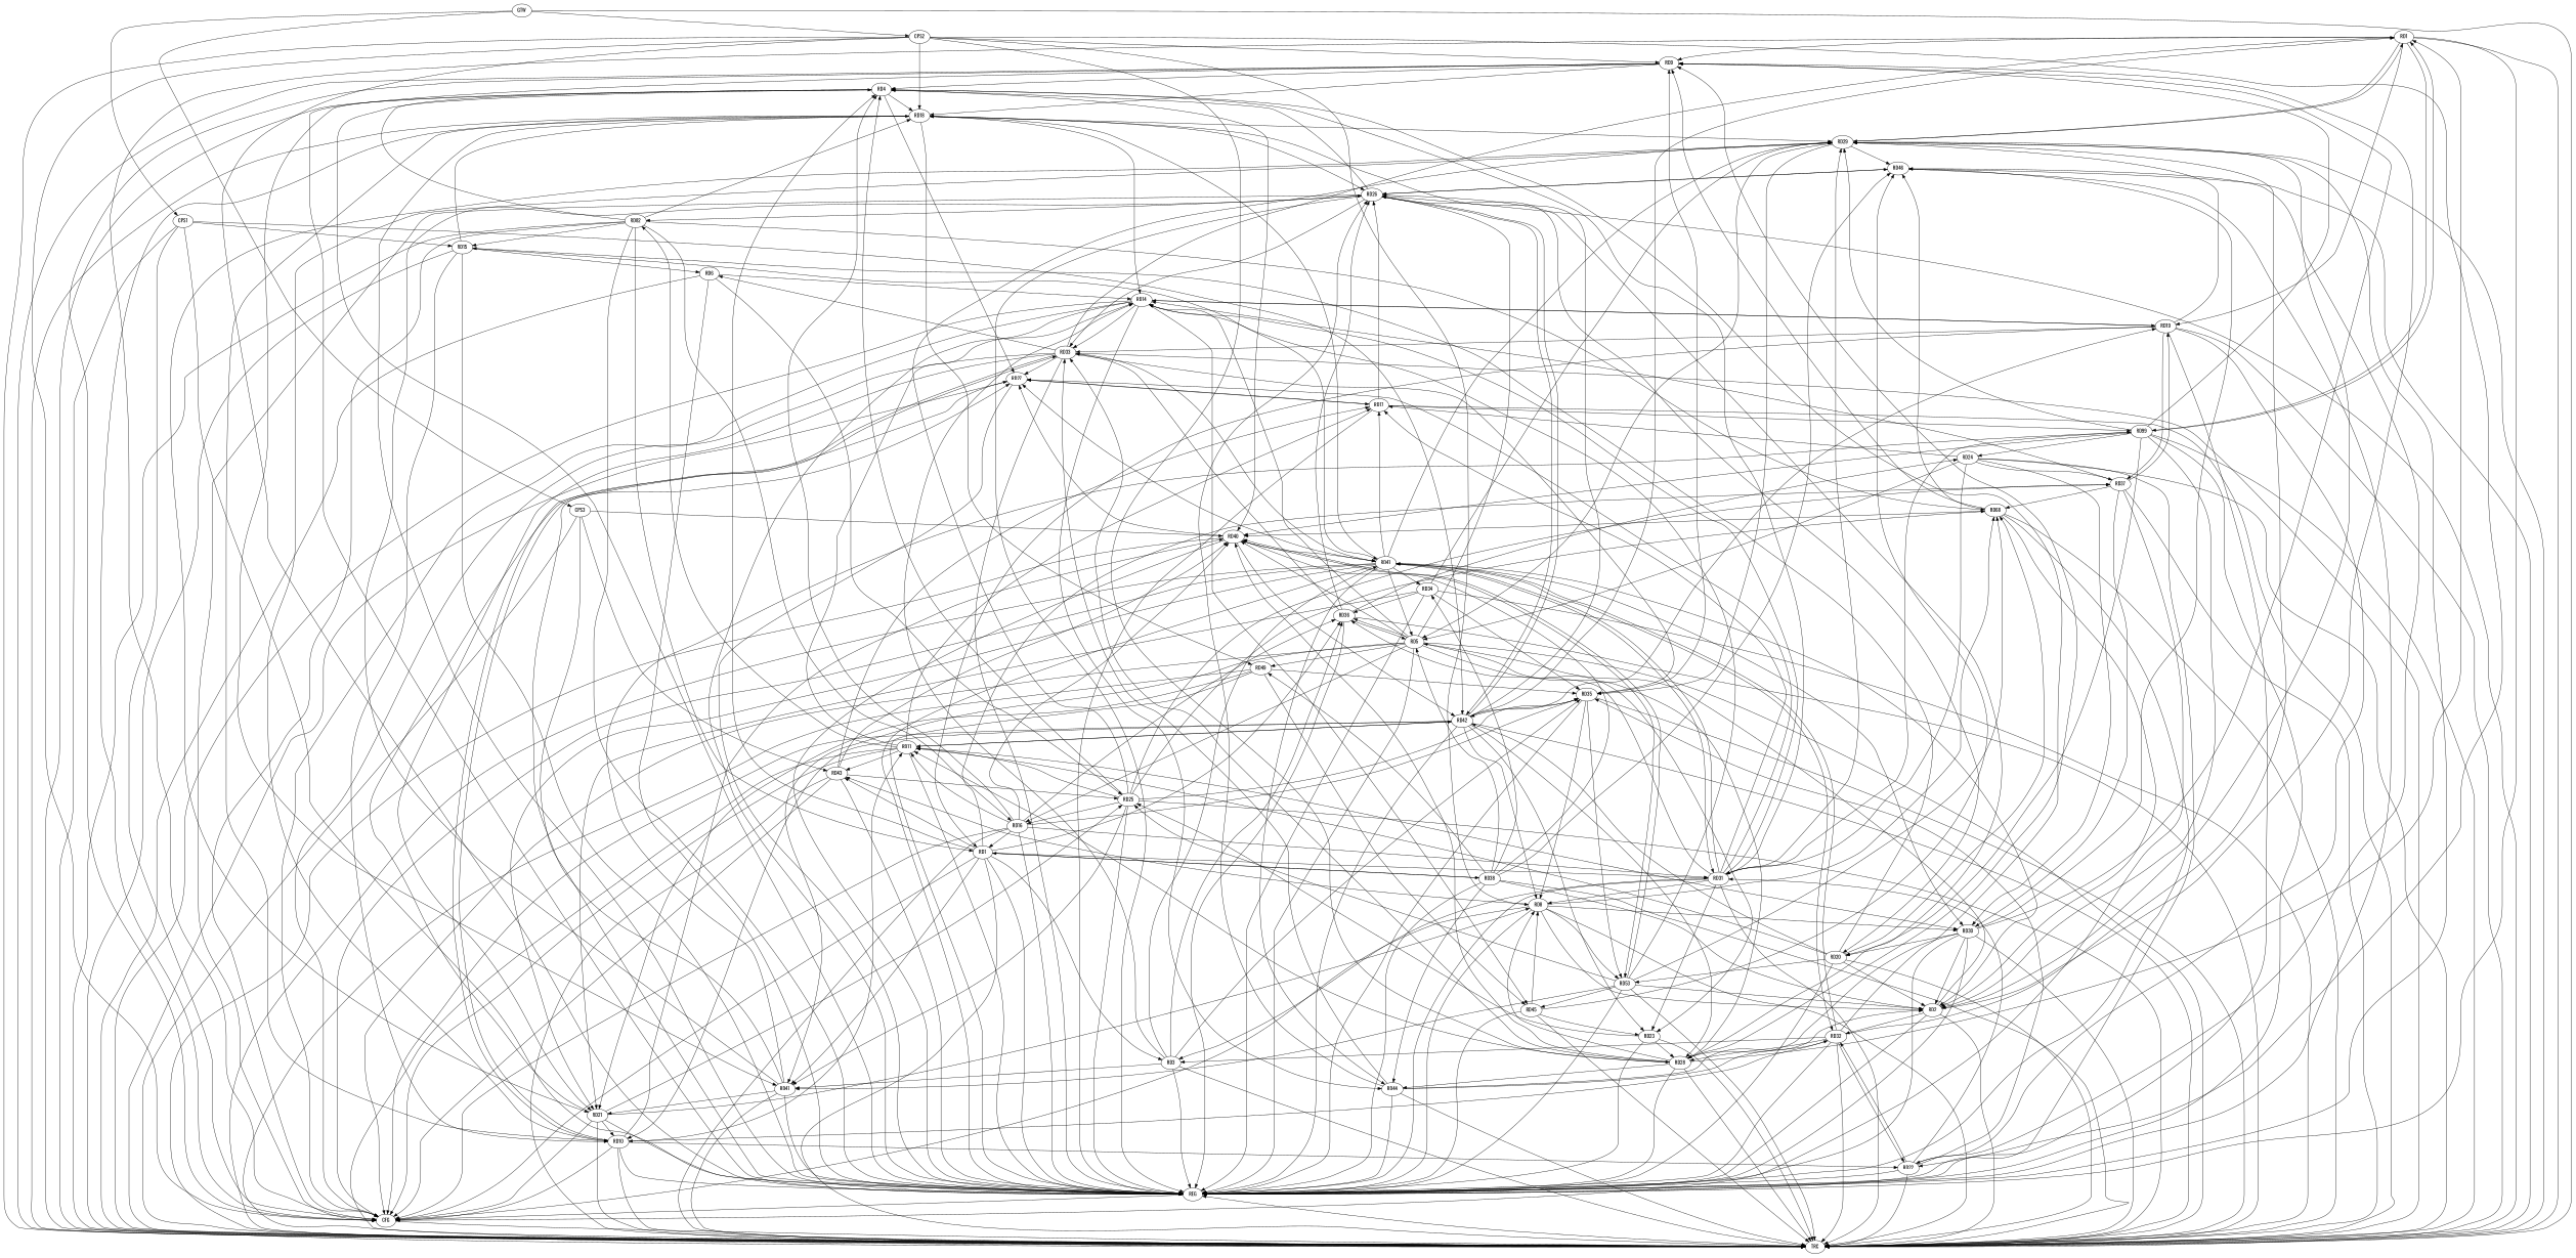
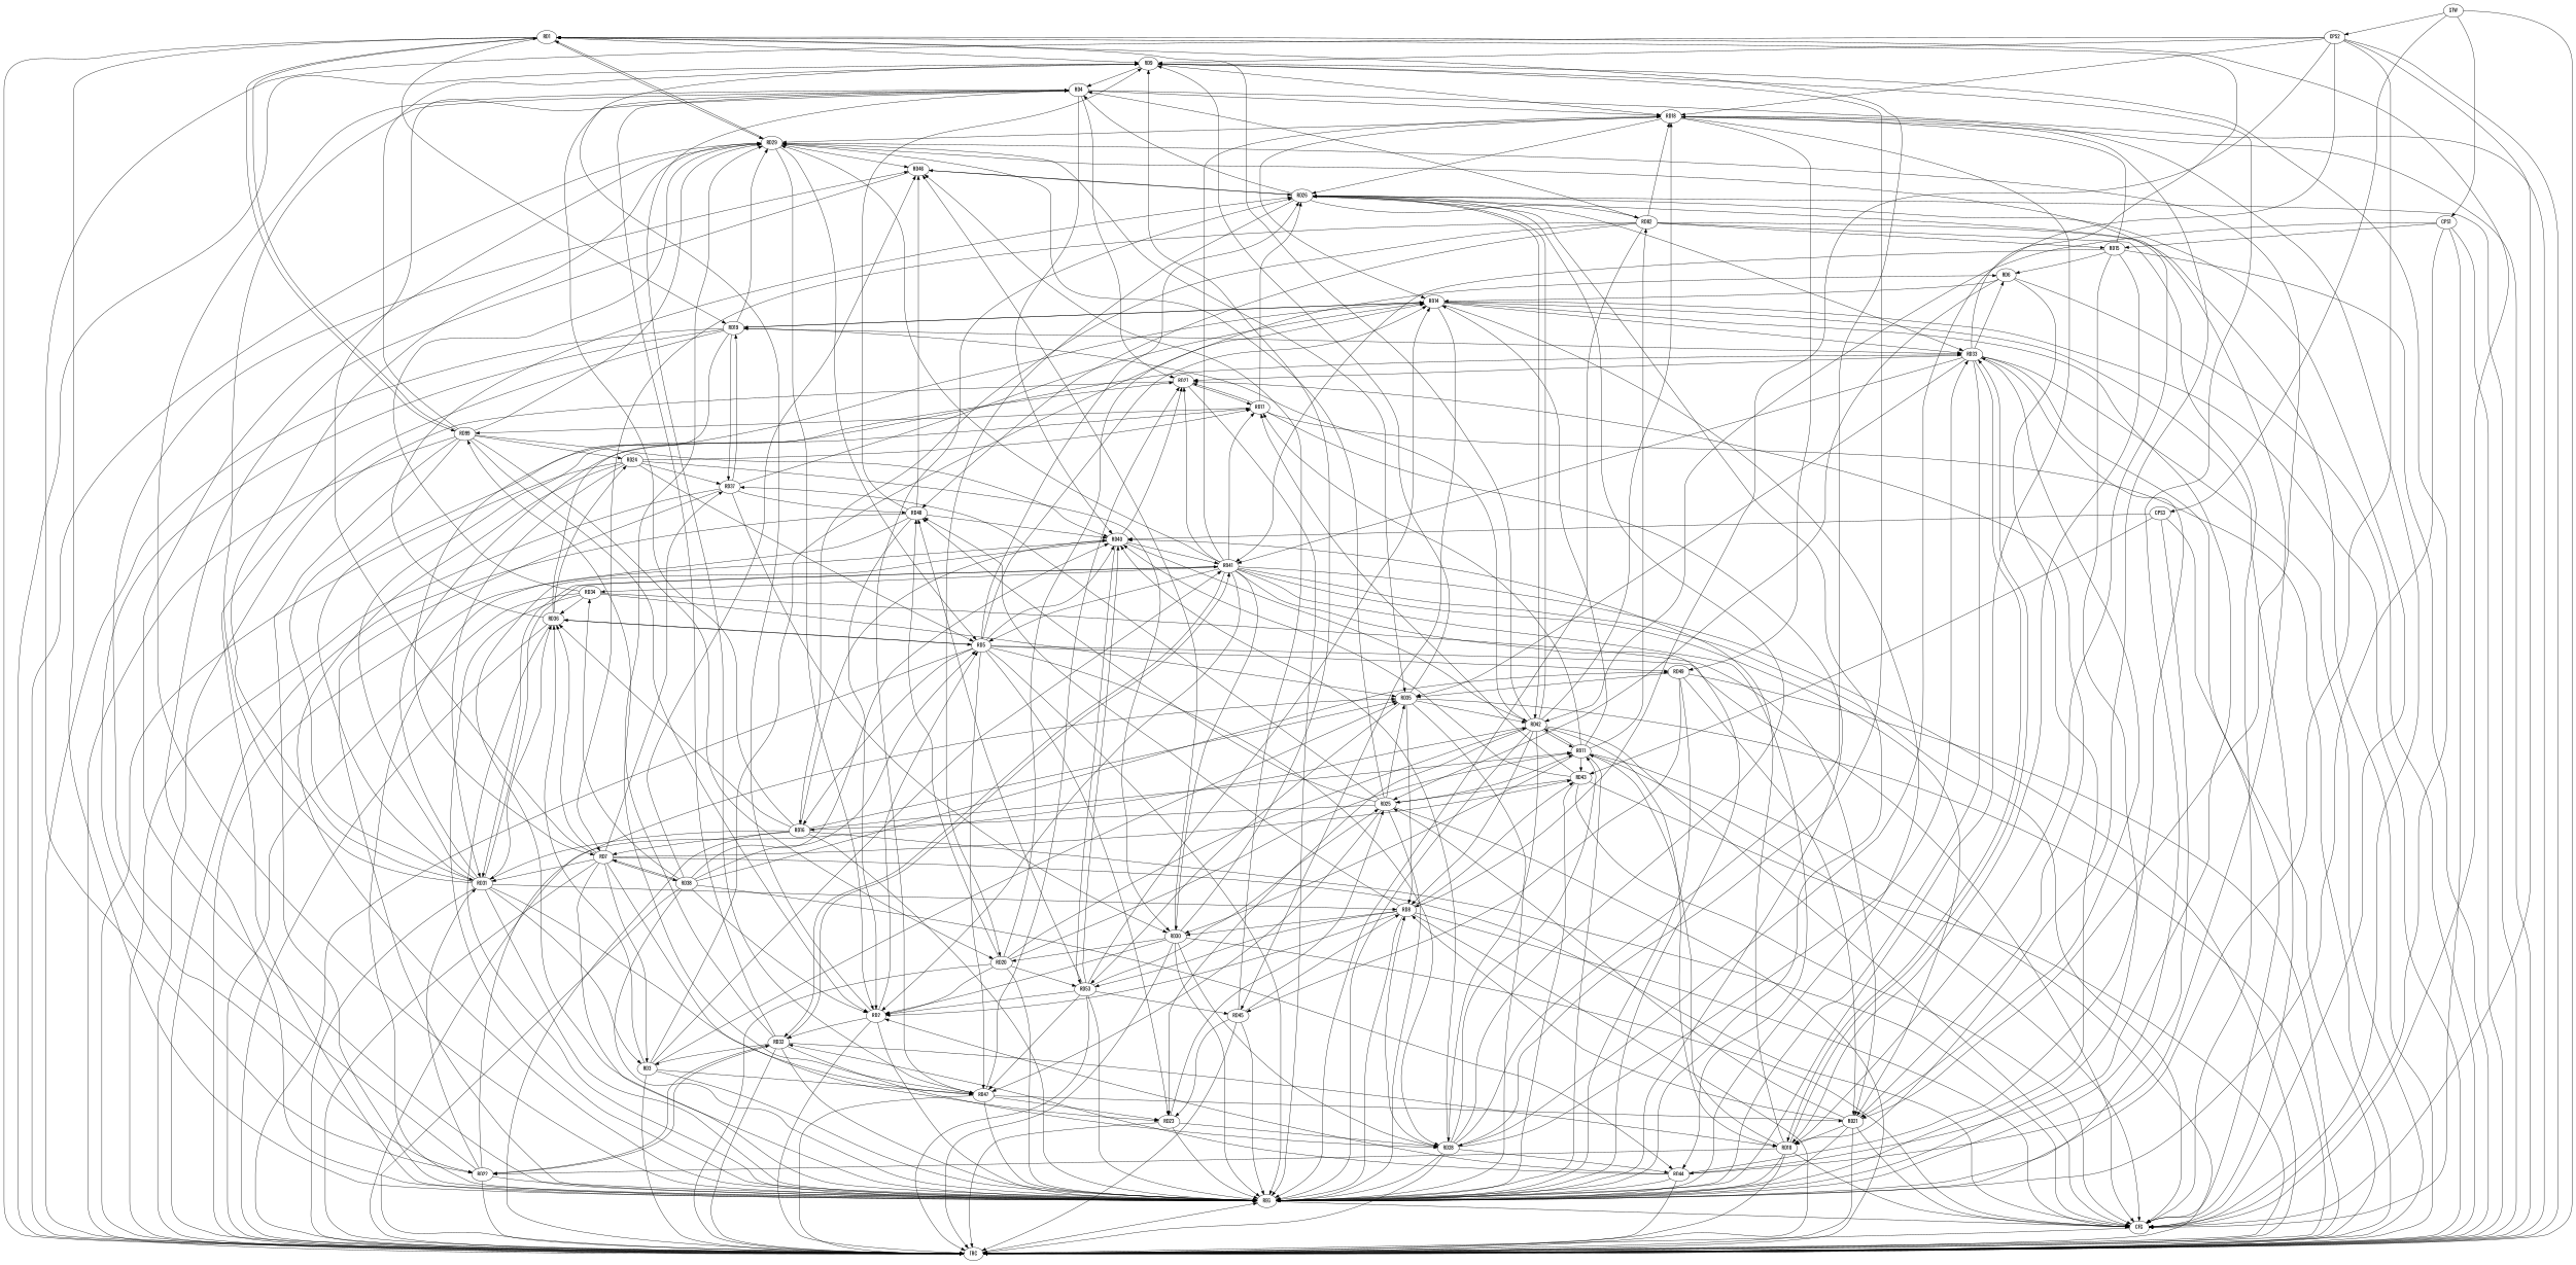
  strict digraph {
    fontname=Oswald
    node [fontname=Oswald]
    edge [fontname=Oswald]
    n1 [label=RD1]
    n2 [label=RD9]
    n3 [label=RD19]
    n4 [label=RD29]
    n5 [label=RD99]
    n6 [label=REG]
    n7 [label=CFG]
    n8 [label=TRC]
    n9 [label=RD4]
    n10 [label=RD18]
    n11 [label=RD14]
    n12 [label=RD7]
    n13 [label=RD37]
    n14 [label=RD22]
    n15 [label=RD33]
    n16 [label=RD2]
    n17 [label=RD5]
    n18 [label=RD35]
    n19 [label=RD21]
    n20 [label=RD46]
    n21 [label=RD40]
    n22 [label=RD31]
    n23 [label=RD20]
    n24 [label=RD24]
    n25 [label=RD32]
    n26 [label=RD36]
    n27 [label=RD47]
    n28 [label=RD16]
    n29 [label=RD23]
    n30 [label=RD26]
    n31 [label=RD28]
    n32 [label=RD49]
    n33 [label=RD3]
    n34 [label=RD41]
    n35 [label=RD10]
    n36 [label=RD45]
    n37 [label=RD44]
    n38 [label=RD8]
    n39 [label=RD53]
    n40 [label=RD42]
    n41 [label=RD27]
    n42 [label=RD30]
    n43 [label=RD17]
    n44 [label=RD34]
    n45 [label=RD11]
    n46 [label=RD25]
    n47 [label=RD82]
    n48 [label=RD6]
-   n49 [label=RD68]
+   n49 [label=RD48]
    n50 [label=RD38]
    n51 [label=RD43]
    n52 [label=RD15]
    n53 [label=CPS1]
    n54 [label=CPS2]
    n55 [label=CPS3]
    n56 [label=GTW]
    n1 -> n2
    n1 -> n3
    n1 -> n4
    n1 -> n5
    n1 -> n6
    n1 -> n7
    n1 -> n8
    n2 -> n6
    n2 -> n7
    n2 -> n8
    n2 -> n9
    n2 -> n10
    n3 -> n4
    n3 -> n6
    n3 -> n8
    n3 -> n11
    n3 -> n12
    n3 -> n13
    n3 -> n14
    n3 -> n15
    n4 -> n1
    n4 -> n6
    n4 -> n8
    n4 -> n16
    n4 -> n17
    n4 -> n18
    n4 -> n19
    n4 -> n20
    n5 -> n1
    n5 -> n2
    n5 -> n4
    n5 -> n6
    n5 -> n8
    n5 -> n16
    n5 -> n21
    n5 -> n22
    n5 -> n23
    n5 -> n24
    n6 -> n7
    n7 -> n8
    n8 -> n6
    n9 -> n6
    n9 -> n8
    n9 -> n10
    n9 -> n21
    n9 -> n27
    n9 -> n41
    n10 -> n4
    n10 -> n6
    n10 -> n7
    n10 -> n8
    n10 -> n11
    n10 -> n30
    n10 -> n32
    n10 -> n35
    n11 -> n3
    n11 -> n6
    n11 -> n7
    n11 -> n8
    n11 -> n15
    n11 -> n36
    n11 -> n37
    n12 -> n6
    n12 -> n7
    n12 -> n8
    n12 -> n9
    n12 -> n13
    n12 -> n22
    n12 -> n26
    n12 -> n27
    n12 -> n33
    n12 -> n50
    n12 -> n51
    n13 -> n3
    n13 -> n6
    n13 -> n8
    n13 -> n11
    n13 -> n42
    n13 -> n49
    n14 -> n6
    n14 -> n8
    n14 -> n18
    n14 -> n20
    n14 -> n22
    n14 -> n25
    n15 -> n1
    n15 -> n6
    n15 -> n7
    n15 -> n8
    n15 -> n18
    n15 -> n19
    n15 -> n34
    n15 -> n35
    n15 -> n41
    n15 -> n48
    n16 -> n2
    n16 -> n6
    n16 -> n8
    n16 -> n17
    n16 -> n25
    n17 -> n6
    n17 -> n7
    n17 -> n8
    n17 -> n11
    n17 -> n21
    n17 -> n26
    n17 -> n27
    n17 -> n28
    n17 -> n29
    n17 -> n30
    n17 -> n31
    n17 -> n32
    n18 -> n2
    n18 -> n6
    n18 -> n8
    n18 -> n38
    n18 -> n39
    n18 -> n40
    n19 -> n6
    n19 -> n7
    n19 -> n8
    n19 -> n35
    n19 -> n38
    n19 -> n41
    n19 -> n46
    n20 -> n6
-   n20 -> n8
    n20 -> n30
    n21 -> n6
    n21 -> n8
    n21 -> n34
    n21 -> n39
    n21 -> n40
    n21 -> n41
    n22 -> n4
    n22 -> n6
    n22 -> n8
    n22 -> n9
    n22 -> n11
    n22 -> n26
    n22 -> n29
    n22 -> n33
    n22 -> n34
    n22 -> n38
    n22 -> n41
    n22 -> n43
    n23 -> n6
    n23 -> n8
    n23 -> n16
    n23 -> n39
    n23 -> n40
    n23 -> n45
-   n23 -> n52
+   n23 -> n48
    n23 -> n49
    n24 -> n6
    n24 -> n8
    n24 -> n13
    n24 -> n17
    n24 -> n22
    n24 -> n42
    n24 -> n43
    n25 -> n4
    n25 -> n6
    n25 -> n8
    n25 -> n9
    n25 -> n14
    n25 -> n31
    n25 -> n33
    n25 -> n34
    n25 -> n35
    n26 -> n6
    n26 -> n8
    n26 -> n15
    n26 -> n17
    n26 -> n24
    n26 -> n30
    n27 -> n5
    n27 -> n6
    n27 -> n8
    n27 -> n19
+   n27 -> n29
    n27 -> n30
    n27 -> n41
    n28 -> n6
    n28 -> n7
    n28 -> n8
    n28 -> n9
    n28 -> n12
    n28 -> n18
    n28 -> n21
    n28 -> n22
    n28 -> n26
    n28 -> n45
    n29 -> n6
    n29 -> n8
    n29 -> n31
    n29 -> n46
    n30 -> n6
    n30 -> n7
    n30 -> n8
    n30 -> n9
    n30 -> n15
    n30 -> n20
    n30 -> n23
    n30 -> n40
    n30 -> n47
    n31 -> n1
    n31 -> n2
    n31 -> n6
    n31 -> n8
    n31 -> n15
    n31 -> n21
    n31 -> n30
    n31 -> n37
    n31 -> n38
    n31 -> n45
    n32 -> n6
    n32 -> n8
    n32 -> n18
    n32 -> n19
    n32 -> n36
    n33 -> n6
    n33 -> n8
    n33 -> n11
    n33 -> n18
    n33 -> n26
    n33 -> n27
    n33 -> n34
    n34 -> n4
    n34 -> n6
    n34 -> n7
    n34 -> n8
    n34 -> n10
    n34 -> n16
    n34 -> n17
    n34 -> n19
    n34 -> n22
    n34 -> n25
    n34 -> n37
    n34 -> n41
    n34 -> n42
    n34 -> n43
    n34 -> n44
    n35 -> n4
    n35 -> n6
    n35 -> n7
    n35 -> n8
    n35 -> n14
    n35 -> n15
    n35 -> n21
    n35 -> n45
    n36 -> n6
    n36 -> n8
    n36 -> n20
    n36 -> n29
    n36 -> n38
    n37 -> n6
    n37 -> n8
    n37 -> n15
    n37 -> n16
    n37 -> n25
    n37 -> n30
    n38 -> n6
    n38 -> n7
    n38 -> n8
    n38 -> n16
    n38 -> n39
    n38 -> n42
    n38 -> n49
    n38 -> n51
    n39 -> n6
    n39 -> n8
    n39 -> n11
    n39 -> n16
    n39 -> n21
    n39 -> n27
    n39 -> n36
    n39 -> n46
    n39 -> n49
    n40 -> n1
    n40 -> n3
    n40 -> n6
    n40 -> n7
    n40 -> n8
    n40 -> n10
    n40 -> n29
    n40 -> n30
    n40 -> n31
    n40 -> n35
    n40 -> n38
    n40 -> n45
    n41 -> n6
    n41 -> n8
    n41 -> n43
    n42 -> n2
    n42 -> n6
    n42 -> n7
    n42 -> n8
    n42 -> n16
    n42 -> n20
    n42 -> n23
    n42 -> n31
    n43 -> n5
    n43 -> n6
    n43 -> n8
    n43 -> n30
    n43 -> n41
    n44 -> n4
    n44 -> n6
    n44 -> n8
    n44 -> n18
    n44 -> n19
    n44 -> n26
    n45 -> n6
    n45 -> n7
    n45 -> n8
    n45 -> n11
    n45 -> n40
    n45 -> n42
    n45 -> n43
    n45 -> n47
    n45 -> n51
    n46 -> n4
    n46 -> n6
    n46 -> n8
-   n46 -> n9
    n46 -> n13
    n46 -> n18
    n46 -> n27
    n46 -> n28
    n46 -> n45
    n46 -> n49
    n47 -> n6
    n47 -> n7
    n47 -> n8
    n47 -> n9
    n47 -> n10
    n47 -> n12
    n47 -> n28
    n47 -> n49
    n47 -> n52
    n48 -> n6
    n48 -> n8
    n48 -> n11
    n48 -> n46
    n49 -> n2
    n49 -> n6
    n49 -> n8
    n49 -> n16
    n49 -> n20
    n49 -> n21
    n50 -> n6
    n50 -> n8
    n50 -> n12
    n50 -> n16
    n50 -> n17
    n50 -> n20
    n50 -> n21
    n50 -> n32
    n50 -> n37
    n50 -> n44
    n51 -> n6
    n51 -> n7
    n51 -> n8
    n51 -> n21
    n51 -> n43
    n51 -> n46
    n52 -> n6
    n52 -> n8
    n52 -> n10
    n52 -> n34
    n52 -> n35
    n52 -> n48
    n53 -> n6
    n53 -> n7
    n53 -> n8
    n53 -> n40
    n53 -> n52
    n54 -> n2
    n54 -> n6
    n54 -> n7
    n54 -> n8
    n54 -> n10
    n54 -> n14
    n54 -> n31
    n54 -> n38
    n55 -> n6
    n55 -> n8
    n55 -> n21
    n55 -> n51
    n56 -> n8
    n56 -> n53
    n56 -> n54
    n56 -> n55
  }
